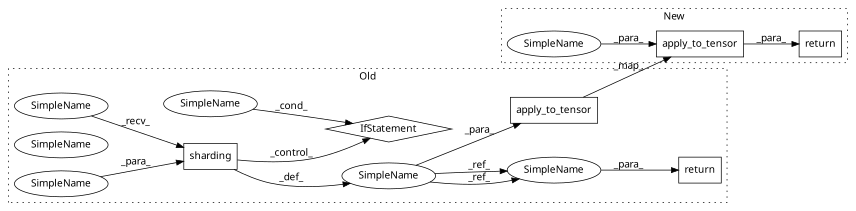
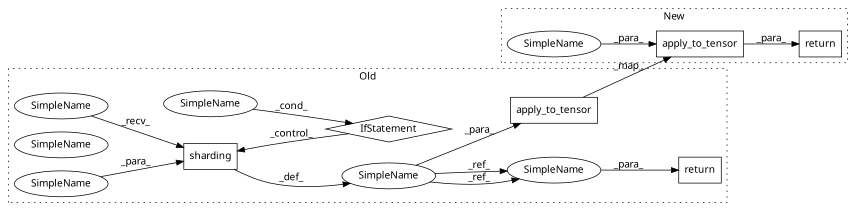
  digraph {
    rankdir=LR
    fontname="Noto Sans"
    node [a=42 l=0 s=5323 shape=ellipse fontname="Noto Sans"]
    edge [fontname="Noto Sans"]
    n1 [a=32 l="16,-54" label=apply_to_tensor s="5265,5288" shape=box]
    n2 [a=41 l=7 label=return s=5316 shape=box]
    n3 [label=SimpleName s=5161]
    n4 [a=32 l="9,-47" label=sharding s="5206,5215" shape=box]
    n5 [a=25 l="4,17" label=IfStatement s="5132,5136" shape=diamond]
    n6 [label=SimpleName s=5136]
    n7 [label=SimpleName s=5168]
    n8 [label=SimpleName]
    n9 [label=SimpleName s=5215]
    n10 [label=SimpleName]
    n11 [a=32 l="16,-76" label=apply_to_tensor s="5157,5202" shape=box]
    n12 [label=SimpleName s=5202]
    n13 [a=41 l=7 label=return s=5119 shape=box]
    subgraph cluster_1 {
      label=Old
      style=dotted
      n1
      n2
      n3
      n4
      n5
      n6
      n7
      n8
      n9
      n10
    }
    subgraph cluster_2 {
      label=New
      style=dotted
      n11
      n12
      n13
    }
    n1 -> n11 [label=_map_]
    n3 -> n1 [label=_para_]
    n3 -> n10 [label=_ref_]
    n3 -> n10 [label=_ref_]
    n4 -> n3 [label=_def_]
-   n4 -> n5 [label=_control_]
+   n5 -> n4 [label=_control_]
    n6 -> n5 [label=_cond_]
    n7 -> n4 [label=_recv_]
    n9 -> n4 [label=_para_]
    n10 -> n2 [label=_para_]
    n11 -> n13 [label=_para_]
    n12 -> n11 [label=_para_]
  }
